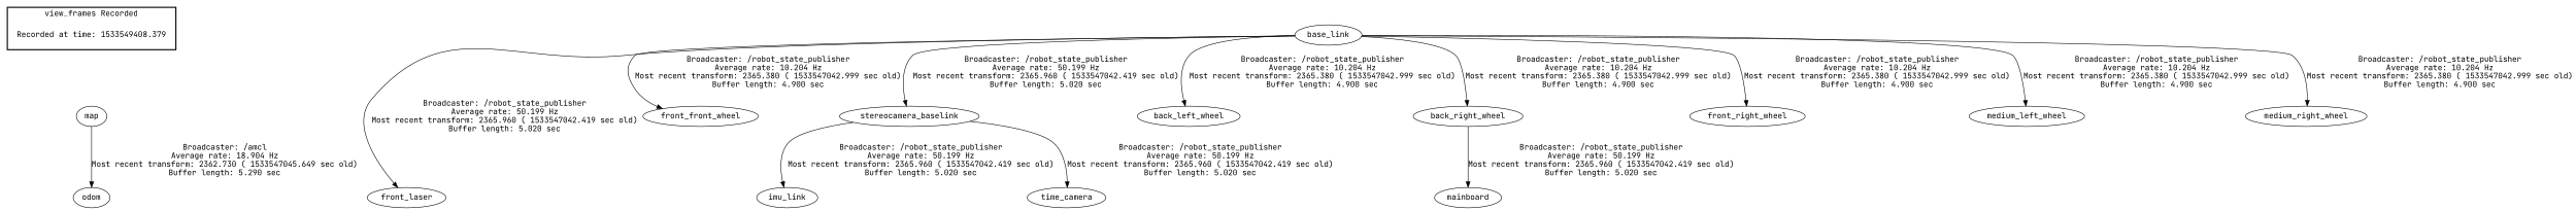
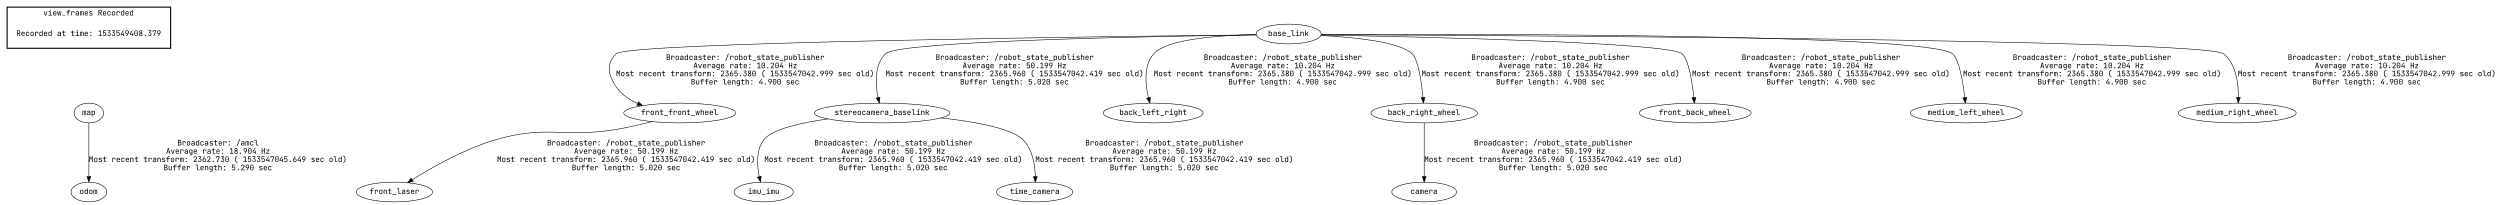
  digraph {
    fontname="JetBrains Mono"
    node [fontname="JetBrains Mono"]
    edge [fontname="JetBrains Mono"]
    "Recorded at time: 1533549408.379" [shape=plaintext]
    map
    n3 [label=front_laser]
    base_link
    stereocamera_baselink
-   back_left_wheel
+   back_left_wheel [label=back_left_right]
    back_right_wheel
    n8 [label=front_front_wheel]
-   front_right_wheel
+   front_right_wheel [label=front_back_wheel]
    medium_left_wheel
    medium_right_wheel
-   imu_link
+   imu_link [label=imu_imu]
    n13 [label=time_camera]
-   mainboard
+   mainboard [label=camera]
    odom
    subgraph cluster_1 {
      color=black
      label="view_frames Recorded"
      style=bold
      "Recorded at time: 1533549408.379"
    }
    "Recorded at time: 1533549408.379" -> map [style=invis]
    map -> odom [label="Broadcaster: /amcl\nAverage rate: 18.904 Hz\nMost recent transform: 2362.730 ( 1533547045.649 sec old)\nBuffer length: 5.290 sec\n"]
-   base_link -> n3 [label="Broadcaster: /robot_state_publisher\nAverage rate: 50.199 Hz\nMost recent transform: 2365.960 ( 1533547042.419 sec old)\nBuffer length: 5.020 sec\n"]
+   n8 -> n3 [label="Broadcaster: /robot_state_publisher\nAverage rate: 50.199 Hz\nMost recent transform: 2365.960 ( 1533547042.419 sec old)\nBuffer length: 5.020 sec\n"]
    base_link -> stereocamera_baselink [label="Broadcaster: /robot_state_publisher\nAverage rate: 50.199 Hz\nMost recent transform: 2365.960 ( 1533547042.419 sec old)\nBuffer length: 5.020 sec\n"]
    base_link -> back_left_wheel [label="Broadcaster: /robot_state_publisher\nAverage rate: 10.204 Hz\nMost recent transform: 2365.380 ( 1533547042.999 sec old)\nBuffer length: 4.900 sec\n"]
    base_link -> back_right_wheel [label="Broadcaster: /robot_state_publisher\nAverage rate: 10.204 Hz\nMost recent transform: 2365.380 ( 1533547042.999 sec old)\nBuffer length: 4.900 sec\n"]
    base_link -> n8 [label="Broadcaster: /robot_state_publisher\nAverage rate: 10.204 Hz\nMost recent transform: 2365.380 ( 1533547042.999 sec old)\nBuffer length: 4.900 sec\n"]
    base_link -> front_right_wheel [label="Broadcaster: /robot_state_publisher\nAverage rate: 10.204 Hz\nMost recent transform: 2365.380 ( 1533547042.999 sec old)\nBuffer length: 4.900 sec\n"]
    base_link -> medium_left_wheel [label="Broadcaster: /robot_state_publisher\nAverage rate: 10.204 Hz\nMost recent transform: 2365.380 ( 1533547042.999 sec old)\nBuffer length: 4.900 sec\n"]
    base_link -> medium_right_wheel [label="Broadcaster: /robot_state_publisher\nAverage rate: 10.204 Hz\nMost recent transform: 2365.380 ( 1533547042.999 sec old)\nBuffer length: 4.900 sec\n"]
    stereocamera_baselink -> imu_link [label="Broadcaster: /robot_state_publisher\nAverage rate: 50.199 Hz\nMost recent transform: 2365.960 ( 1533547042.419 sec old)\nBuffer length: 5.020 sec\n"]
    stereocamera_baselink -> n13 [label="Broadcaster: /robot_state_publisher\nAverage rate: 50.199 Hz\nMost recent transform: 2365.960 ( 1533547042.419 sec old)\nBuffer length: 5.020 sec\n"]
    back_right_wheel -> mainboard [label="Broadcaster: /robot_state_publisher\nAverage rate: 50.199 Hz\nMost recent transform: 2365.960 ( 1533547042.419 sec old)\nBuffer length: 5.020 sec\n"]
  }
